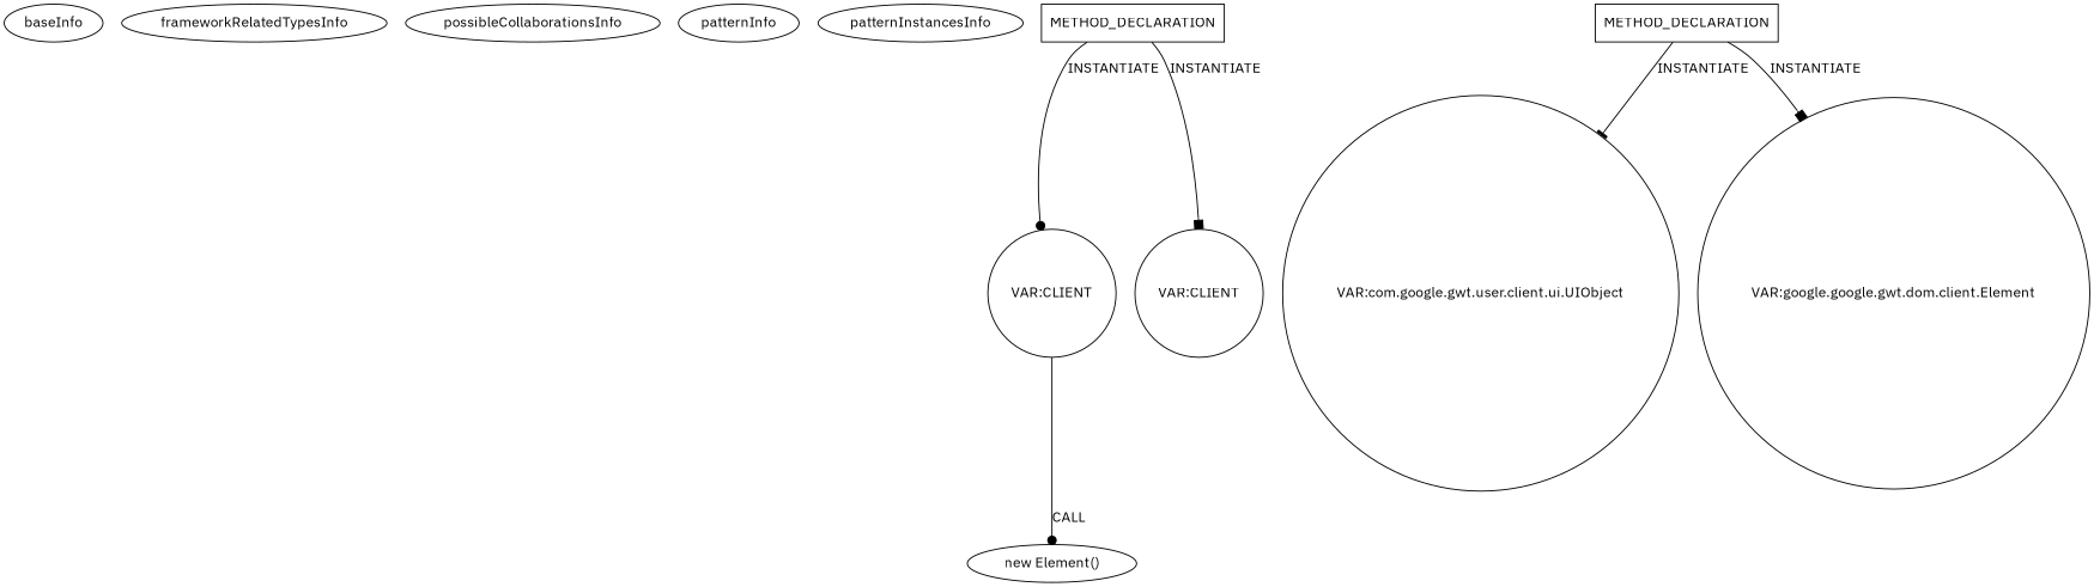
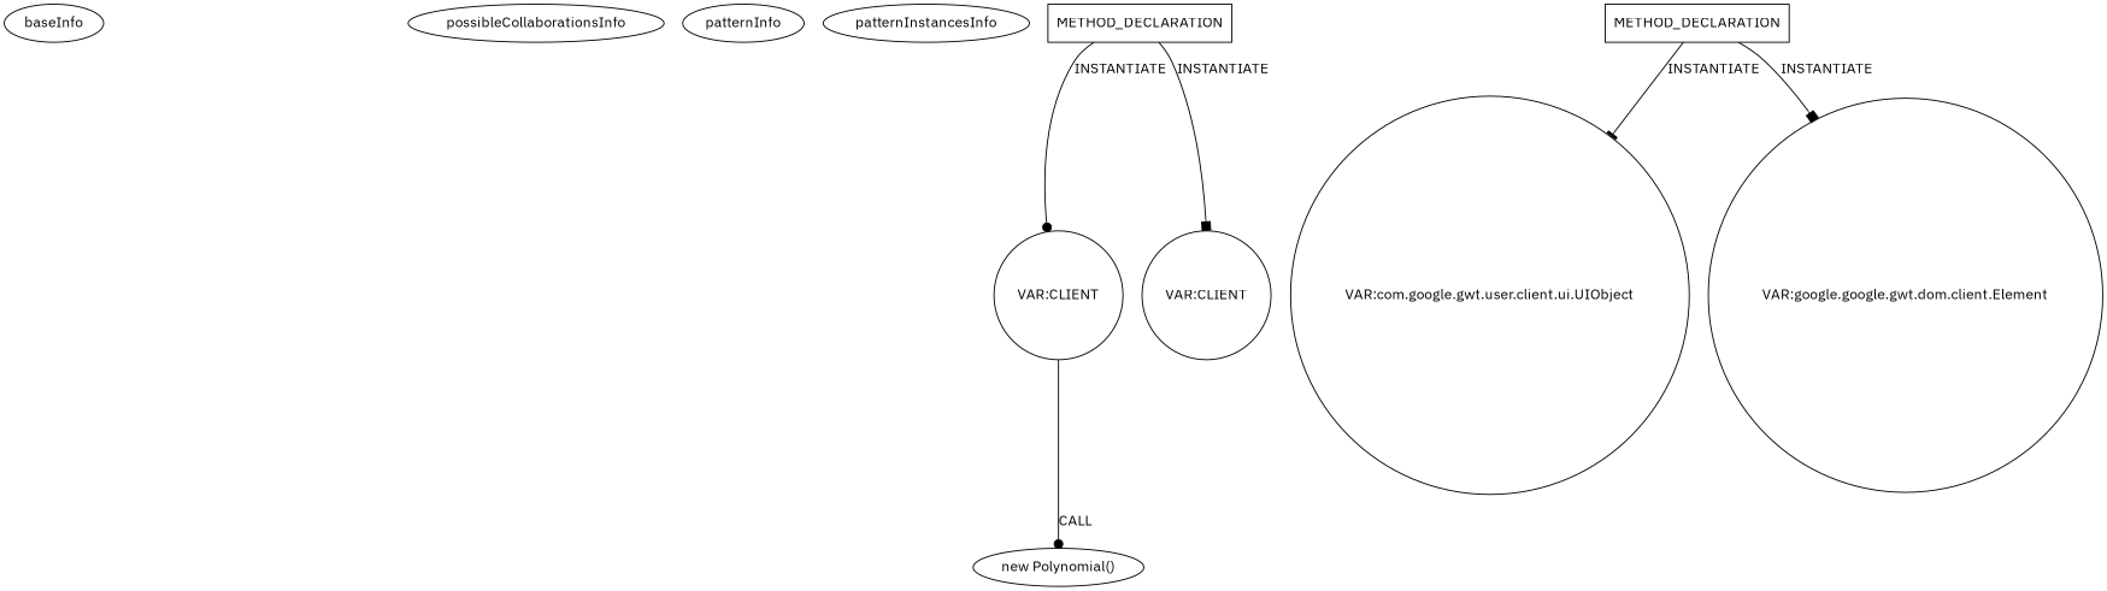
  digraph {
    fontname="IBM Plex Sans"
    node [fontname="IBM Plex Sans" isFrameworkType=false]
    edge [arrowhead=dot fontname="IBM Plex Sans"]
    baseInfo [category=pattern graphId=922 isAnonymous=false possibleRelation=false isFrameworkType=""]
-   frameworkRelatedTypesInfo [isFrameworkType=""]
    possibleCollaborationsInfo [isFrameworkType=""]
    patternInfo [frequency=2.0 patternRootClient=0 isFrameworkType=""]
    patternInstancesInfo [0="luxferrari-AlgebrApp~/luxferrari-AlgebrApp/AlgebrApp-master/AlgebrApp/src/org/luxferrari/algebrapp/client/AlgebrApp.java~AlgebrApp~3667" 1="luxferrari-AlgebrApp~/luxferrari-AlgebrApp/AlgebrApp-master/AlgebrApp/src/org/luxferrari/algebrapp/client/SubPolynomial.java~SubPolynomial~3660" isFrameworkType=""]
-   n6 [label="new Element()" vertexType=CONSTRUCTOR_CALL]
+   n6 [label="new Polynomial()" vertexType=CONSTRUCTOR_CALL]
    n7 [label="VAR:CLIENT" shape=circle vertexType=VARIABLE_EXPRESION]
    n8 [label=METHOD_DECLARATION shape=box vertexType=CLIENT_METHOD_DECLARATION]
    n9 [label="VAR:CLIENT" shape=circle vertexType=VARIABLE_EXPRESION]
    n10 [label=METHOD_DECLARATION shape=box vertexType=CLIENT_METHOD_DECLARATION]
    n11 [label="VAR:com.google.gwt.user.client.ui.UIObject" shape=circle vertexType=VARIABLE_EXPRESION]
    n12 [label="VAR:google.google.gwt.dom.client.Element" shape=circle vertexType=VARIABLE_EXPRESION]
    n7 -> n6 [label=CALL]
    n8 -> n7 [label=INSTANTIATE]
    n8 -> n9 [arrowhead=box label=INSTANTIATE]
    n10 -> n11 [arrowhead=tee label=INSTANTIATE]
    n10 -> n12 [arrowhead=box label=INSTANTIATE]
  }
